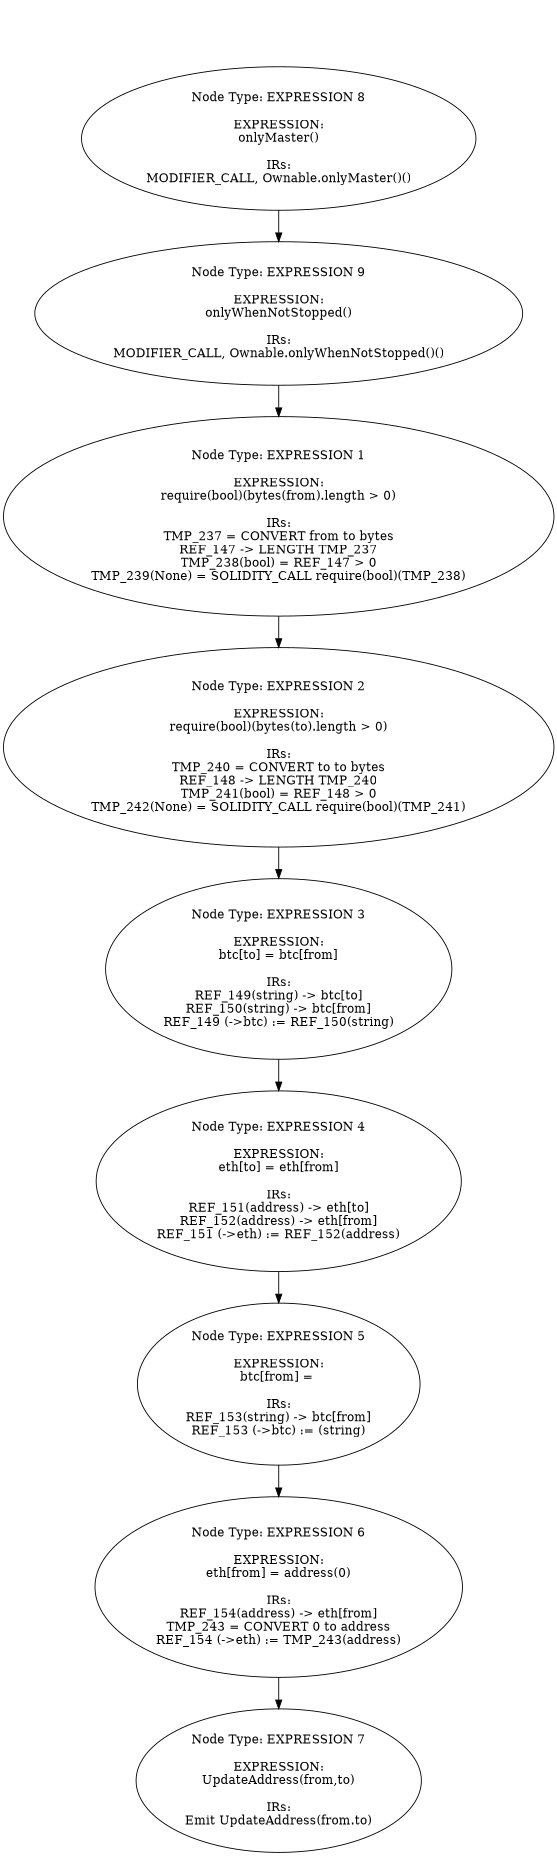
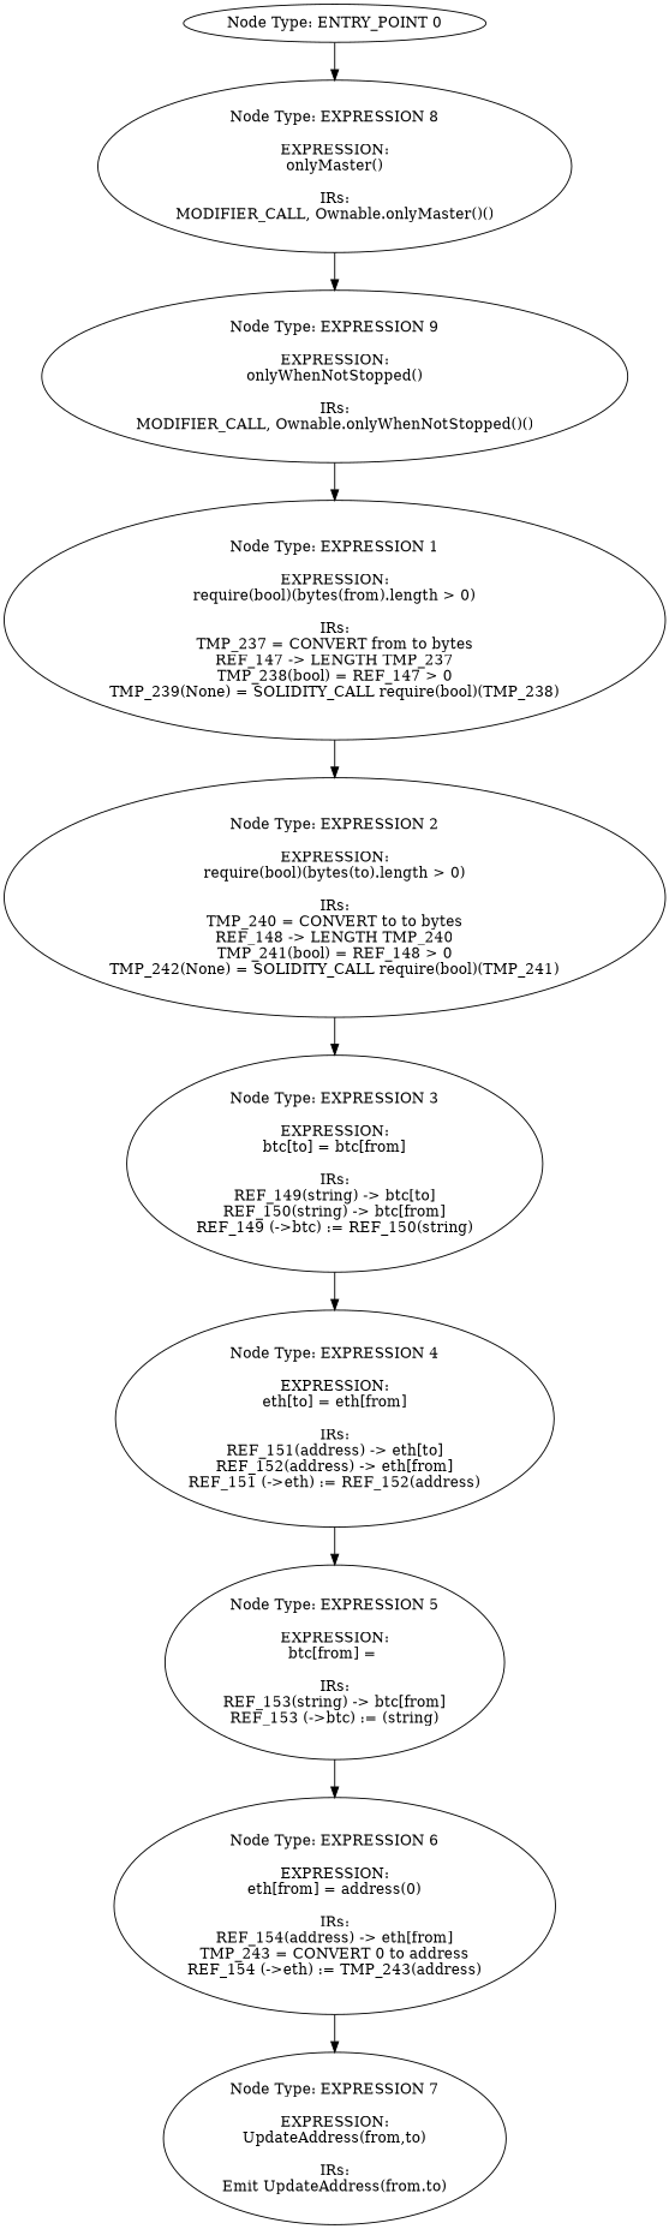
  digraph {
+   n1 [label="Node Type: ENTRY_POINT 0\n"]
    n2 [label="Node Type: EXPRESSION 8\n\nEXPRESSION:\nonlyMaster()\n\nIRs:\nMODIFIER_CALL, Ownable.onlyMaster()()"]
    n3 [label="Node Type: EXPRESSION 9\n\nEXPRESSION:\nonlyWhenNotStopped()\n\nIRs:\nMODIFIER_CALL, Ownable.onlyWhenNotStopped()()"]
    n4 [label="Node Type: EXPRESSION 1\n\nEXPRESSION:\nrequire(bool)(bytes(from).length > 0)\n\nIRs:\nTMP_237 = CONVERT from to bytes\nREF_147 -> LENGTH TMP_237\nTMP_238(bool) = REF_147 > 0\nTMP_239(None) = SOLIDITY_CALL require(bool)(TMP_238)"]
    n5 [label="Node Type: EXPRESSION 2\n\nEXPRESSION:\nrequire(bool)(bytes(to).length > 0)\n\nIRs:\nTMP_240 = CONVERT to to bytes\nREF_148 -> LENGTH TMP_240\nTMP_241(bool) = REF_148 > 0\nTMP_242(None) = SOLIDITY_CALL require(bool)(TMP_241)"]
    n6 [label="Node Type: EXPRESSION 3\n\nEXPRESSION:\nbtc[to] = btc[from]\n\nIRs:\nREF_149(string) -> btc[to]\nREF_150(string) -> btc[from]\nREF_149 (->btc) := REF_150(string)"]
    n7 [label="Node Type: EXPRESSION 4\n\nEXPRESSION:\neth[to] = eth[from]\n\nIRs:\nREF_151(address) -> eth[to]\nREF_152(address) -> eth[from]\nREF_151 (->eth) := REF_152(address)"]
    n8 [label="Node Type: EXPRESSION 5\n\nEXPRESSION:\nbtc[from] = \n\nIRs:\nREF_153(string) -> btc[from]\nREF_153 (->btc) := (string)"]
    n9 [label="Node Type: EXPRESSION 6\n\nEXPRESSION:\neth[from] = address(0)\n\nIRs:\nREF_154(address) -> eth[from]\nTMP_243 = CONVERT 0 to address\nREF_154 (->eth) := TMP_243(address)"]
    n10 [label="Node Type: EXPRESSION 7\n\nEXPRESSION:\nUpdateAddress(from,to)\n\nIRs:\nEmit UpdateAddress(from.to)"]
+   n1 -> n2
    n2 -> n3
    n3 -> n4
    n4 -> n5
    n5 -> n6
    n6 -> n7
    n7 -> n8
    n8 -> n9
    n9 -> n10
  }
